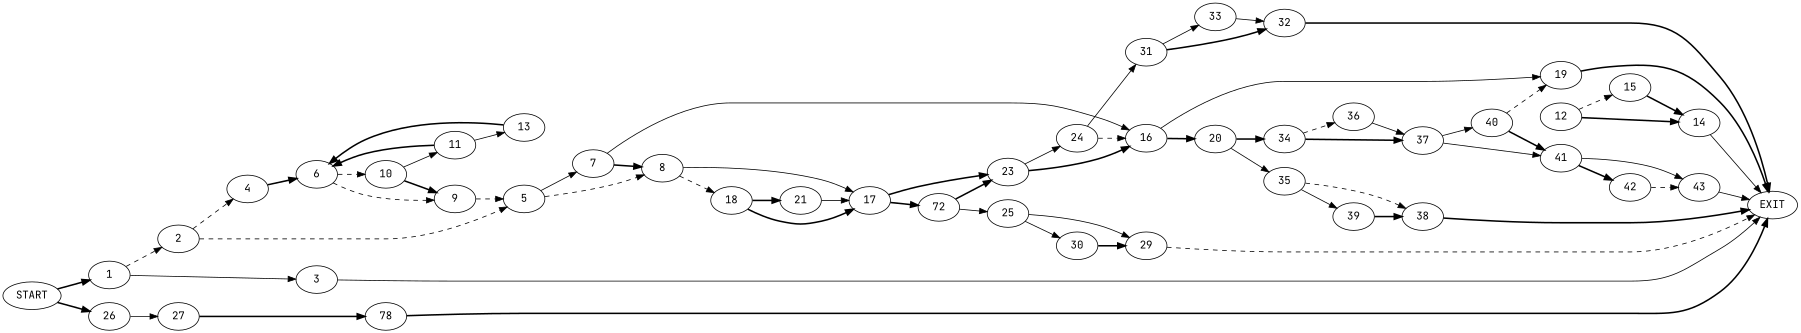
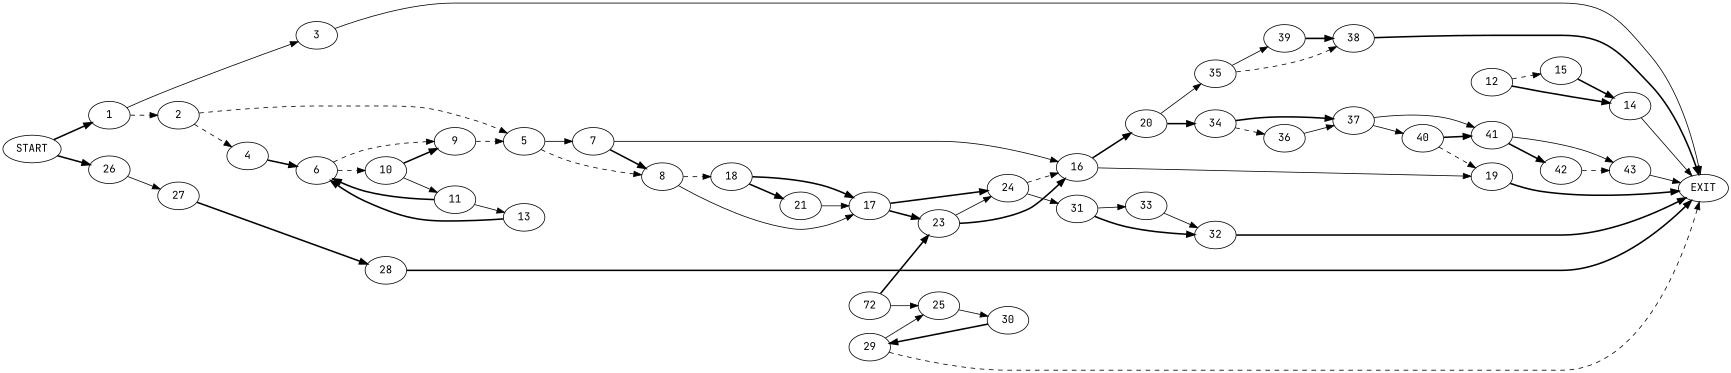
  digraph {
    fontname="JetBrains Mono"
    rankdir=LR
    node [fontname="JetBrains Mono"]
    edge [fontname="JetBrains Mono" style=bold]
    n1 [label=START]
    1
    26
    2
    3
    27
    n7 [label=EXIT]
    4
    5
    6
    7
    8
    9
    10
    16
    17
    18
    11
    19
    20
    n21 [label=72]
    23
    21
    12
    14
    15
    13
    34
    35
    25
    24
    36
    37
    38
    39
    29
    30
    31
    32
    33
-   28 [label=78]
+   28
    40
    41
    42
    43
    n1 -> 1
    n1 -> 26
    1 -> 2 [style=dashed]
    1 -> 3 [style=solid]
    26 -> 27 [style=solid]
    2 -> 4 [style=dashed]
    2 -> 5 [style=dashed]
    3 -> n7 [style=solid]
    27 -> 28
    4 -> 6
    5 -> 7 [style=solid]
    5 -> 8 [style=dashed]
    6 -> 9 [style=dashed]
    6 -> 10 [style=dashed]
    7 -> 8
    7 -> 16 [style=solid]
    8 -> 17 [style=solid]
    8 -> 18 [style=dashed]
    9 -> 5 [style=dashed]
    10 -> 9
    10 -> 11 [style=solid]
    16 -> 19 [style=solid]
    16 -> 20
-   17 -> n21
+   17 -> 24
    17 -> 23
    18 -> 17
    18 -> 21
    11 -> 6
    11 -> 13 [style=solid]
    19 -> n7
    20 -> 34
    20 -> 35 [style=solid]
    n21 -> 23
    n21 -> 25 [style=solid]
    23 -> 16
    23 -> 24 [style=solid]
    21 -> 17 [style=solid]
    12 -> 14
    12 -> 15 [style=dashed]
    14 -> n7 [style=solid]
    15 -> 14
    13 -> 6
    34 -> 36 [style=dashed]
    34 -> 37
    35 -> 38 [style=dashed]
    35 -> 39 [style=solid]
-   25 -> 29 [style=solid]
+   29 -> 25 [style=solid]
    25 -> 30 [style=solid]
    24 -> 16 [style=dashed]
    24 -> 31 [style=solid]
    36 -> 37 [style=solid]
    37 -> 40 [style=solid]
    37 -> 41 [style=solid]
    38 -> n7
    39 -> 38
    29 -> n7 [style=dashed]
    30 -> 29
    31 -> 32
    31 -> 33 [style=solid]
    32 -> n7
    33 -> 32 [style=solid]
    28 -> n7
    40 -> 19 [style=dashed]
    40 -> 41
    41 -> 42
    41 -> 43 [style=solid]
    42 -> 43 [style=dashed]
    43 -> n7 [style=solid]
  }
